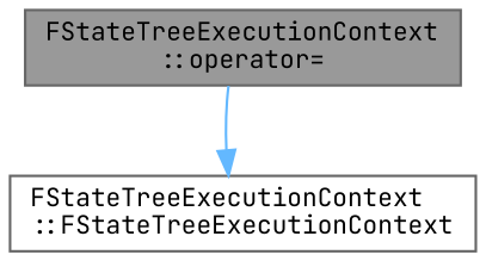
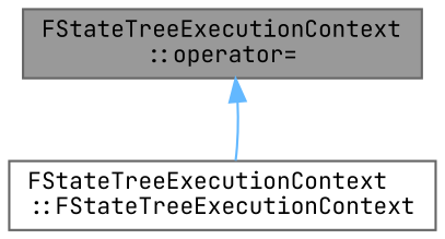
  digraph {
    rankdir=TB
    fontname="JetBrains Mono"
    node [fontname="JetBrains Mono" fontsize=10 shape=box style=filled]
    n1 [color=gray40 fillcolor=grey60 fontcolor=black height=0.2 label="FStateTreeExecutionContext\l::operator=" width=0.4]
    n2 [color=grey40 fillcolor=white height=0.2 label="FStateTreeExecutionContext\l::FStateTreeExecutionContext" width=0.4]
-   n1 -> n2 [color=steelblue1 fontname="JetBrains Mono" fontsize=10 labelfontname=Helvetica labelfontsize=10 style=solid]
+   n2 -> n1 [color=steelblue1 fontname="JetBrains Mono" fontsize=10 labelfontname=Helvetica labelfontsize=10 style=solid]
  }
